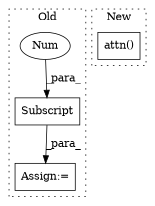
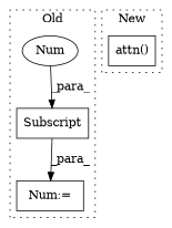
  digraph {
    node [shape=box]
    n1 [a=63 l="17,0" label=Subscript s="1041,0"]
    n2 [a=76 l=1 label=Num s=1056 shape=ellipse]
-   n3 [a=68 l=3 label="Assign:=" s=1038]
+   n3 [a=68 l=3 label="Num:=" s=1038]
    n4 [a=75 l="10,1" label="attn()" s="1441,1458"]
    subgraph cluster_1 {
      label=Old
      style=dotted
      n1
      n2
      n3
    }
    subgraph cluster_2 {
      label=New
      style=dotted
      n4
    }
    n1 -> n3 [label=_para_]
    n2 -> n1 [label=_para_]
  }
